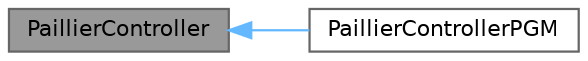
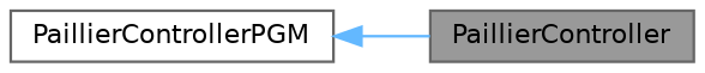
  digraph {
    rankdir=LR
    node [color=gray40 fontname=Helvetica fontsize=10 shape=box style=filled]
    n1 [fillcolor=grey60 fontcolor=black height=0.2 label=PaillierController width=0.4]
    n2 [fillcolor=white height=0.2 label=PaillierControllerPGM width=0.4]
-   n1 -> n2 [color=steelblue1 dir=back fontname=Helvetica fontsize=10 labelfontname=Helvetica labelfontsize=10 style=solid]
+   n2 -> n1 [color=steelblue1 dir=back fontname=Helvetica fontsize=10 labelfontname=Helvetica labelfontsize=10 style=solid]
  }
